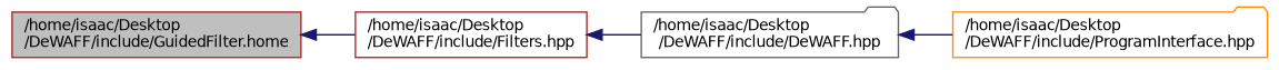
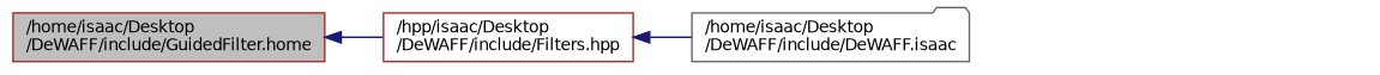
  digraph {
    fontname="DejaVu Sans"
    rankdir=LR
    node [color=brown fillcolor=white fontname="DejaVu Sans" fontsize=10 shape=box style=filled]
    edge [color=midnightblue dir=back fontname="DejaVu Sans" fontsize=10 labelfontname=Helvetica labelfontsize=10 style=solid]
    n1 [fillcolor=grey75 fontcolor=black height=0.2 label="/home/isaac/Desktop\l/DeWAFF/include/GuidedFilter.home" width=0.4]
-   n2 [height=0.2 label="/home/isaac/Desktop\l/DeWAFF/include/Filters.hpp" width=0.4]
-   n3 [color=gray40 height=0.2 label="/home/isaac/Desktop\l/DeWAFF/include/DeWAFF.hpp" shape=folder width=0.4]
-   n4 [color=darkorange height=0.2 label="/home/isaac/Desktop\l/DeWAFF/include/ProgramInterface.hpp" shape=folder width=0.4]
+   n2 [height=0.2 label="/hpp/isaac/Desktop\l/DeWAFF/include/Filters.hpp" width=0.4]
+   n3 [color=gray40 height=0.2 label="/home/isaac/Desktop\l/DeWAFF/include/DeWAFF.isaac" shape=folder width=0.4]
    n1 -> n2
    n2 -> n3
-   n3 -> n4
  }
